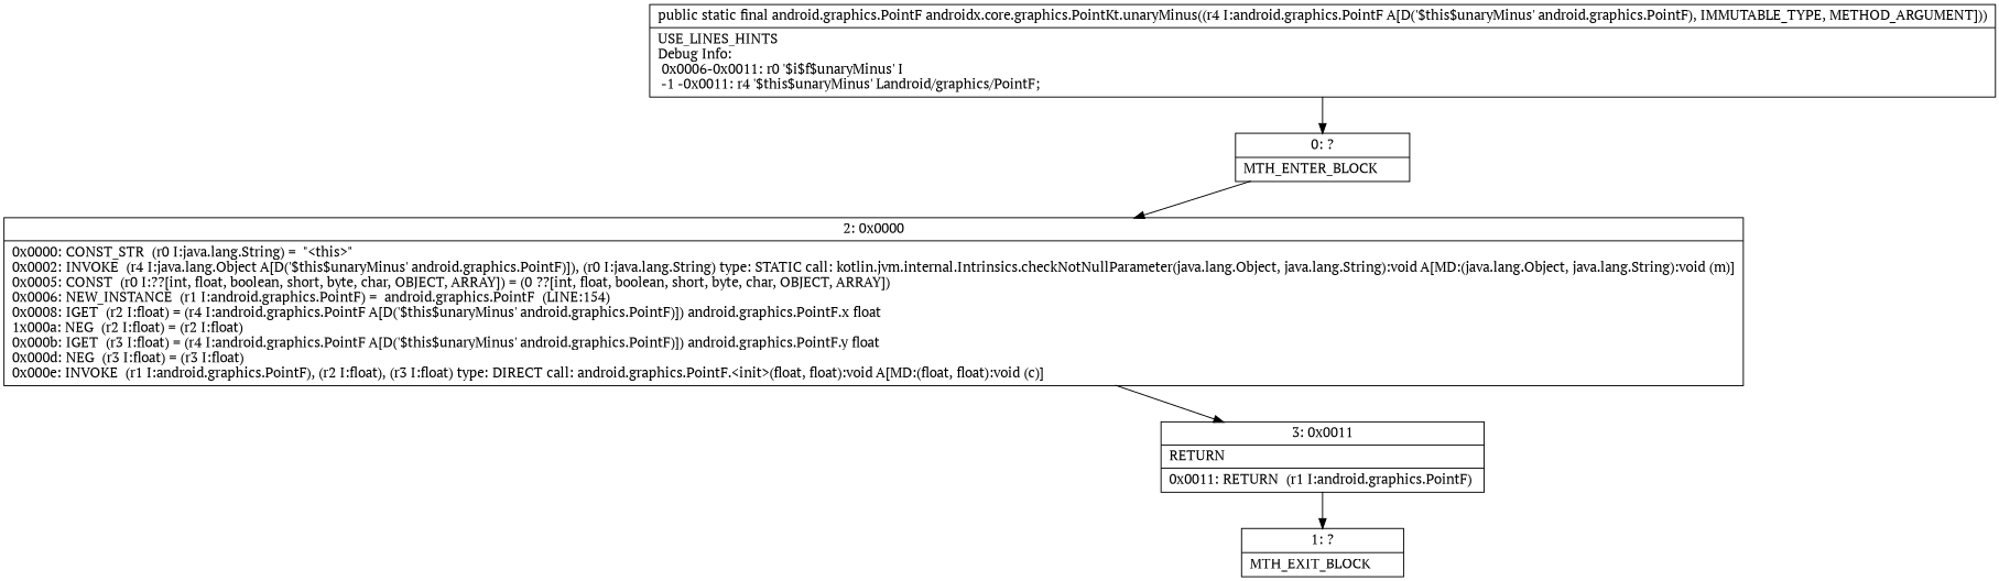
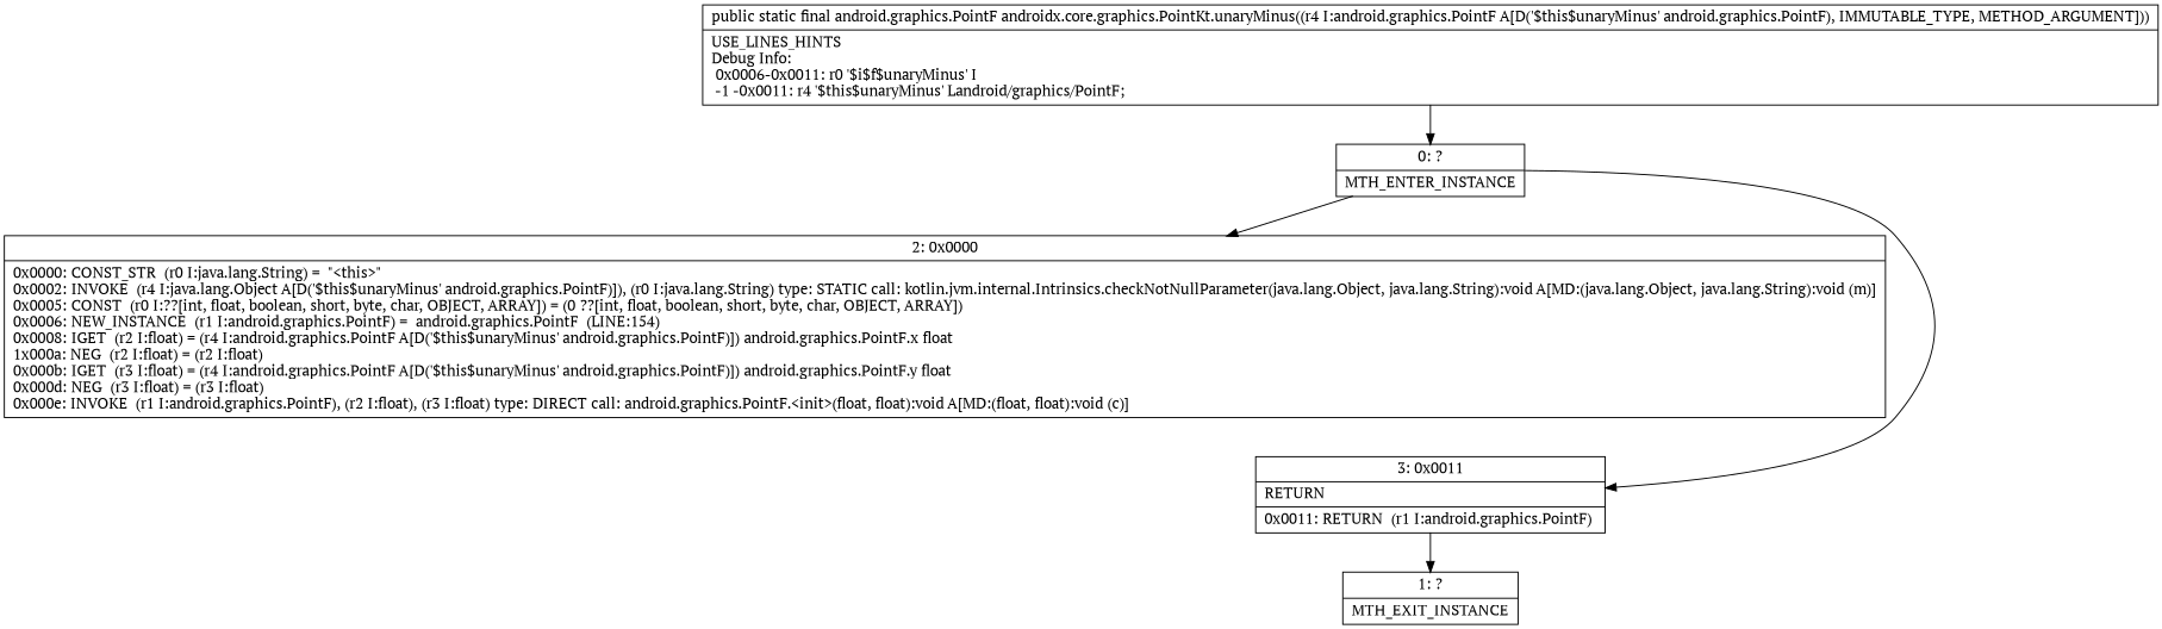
  digraph {
    fontname="PT Serif"
    node [fontname="PT Serif" shape=record]
    edge [fontname="PT Serif"]
-   n1 [label="{0\:\ ?|MTH_ENTER_BLOCK\l}"]
+   n1 [label="{0\:\ ?|MTH_ENTER_INSTANCE\l}"]
    n2 [label="{2\:\ 0x0000|0x0000: CONST_STR  (r0 I:java.lang.String) =  \"\<this\>\" \l0x0002: INVOKE  (r4 I:java.lang.Object A[D('$this$unaryMinus' android.graphics.PointF)]), (r0 I:java.lang.String) type: STATIC call: kotlin.jvm.internal.Intrinsics.checkNotNullParameter(java.lang.Object, java.lang.String):void A[MD:(java.lang.Object, java.lang.String):void (m)]\l0x0005: CONST  (r0 I:??[int, float, boolean, short, byte, char, OBJECT, ARRAY]) = (0 ??[int, float, boolean, short, byte, char, OBJECT, ARRAY]) \l0x0006: NEW_INSTANCE  (r1 I:android.graphics.PointF) =  android.graphics.PointF  (LINE:154)\l0x0008: IGET  (r2 I:float) = (r4 I:android.graphics.PointF A[D('$this$unaryMinus' android.graphics.PointF)]) android.graphics.PointF.x float \l1x000a: NEG  (r2 I:float) = (r2 I:float) \l0x000b: IGET  (r3 I:float) = (r4 I:android.graphics.PointF A[D('$this$unaryMinus' android.graphics.PointF)]) android.graphics.PointF.y float \l0x000d: NEG  (r3 I:float) = (r3 I:float) \l0x000e: INVOKE  (r1 I:android.graphics.PointF), (r2 I:float), (r3 I:float) type: DIRECT call: android.graphics.PointF.\<init\>(float, float):void A[MD:(float, float):void (c)]\l}"]
    n3 [label="{3\:\ 0x0011|RETURN\l|0x0011: RETURN  (r1 I:android.graphics.PointF) \l}"]
-   n4 [label="{1\:\ ?|MTH_EXIT_BLOCK\l}"]
+   n4 [label="{1\:\ ?|MTH_EXIT_INSTANCE\l}"]
    n5 [label="{public static final android.graphics.PointF androidx.core.graphics.PointKt.unaryMinus((r4 I:android.graphics.PointF A[D('$this$unaryMinus' android.graphics.PointF), IMMUTABLE_TYPE, METHOD_ARGUMENT]))  | USE_LINES_HINTS\lDebug Info:\l  0x0006\-0x0011: r0 '$i$f$unaryMinus' I\l  \-1 \-0x0011: r4 '$this$unaryMinus' Landroid\/graphics\/PointF;\l}"]
    n1 -> n2
-   n2 -> n3
+   n1 -> n3
    n3 -> n4
    n5 -> n1
  }
